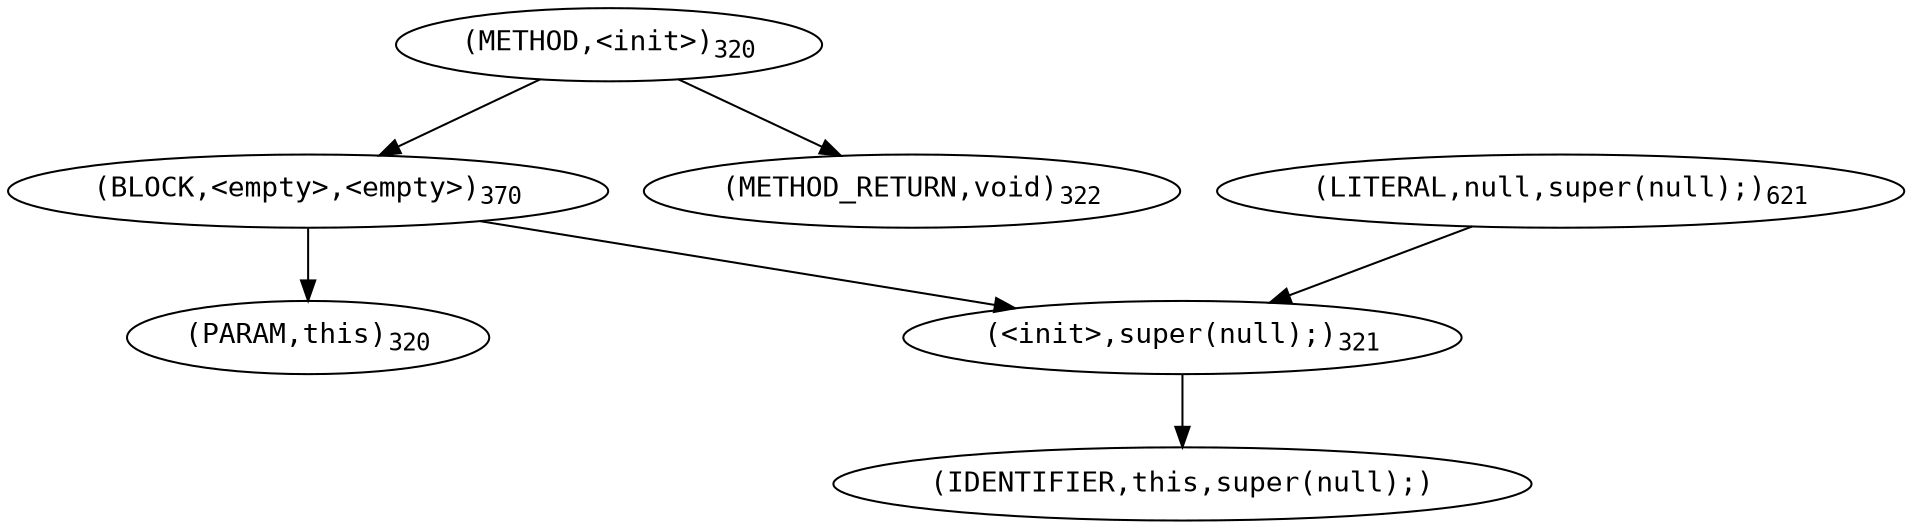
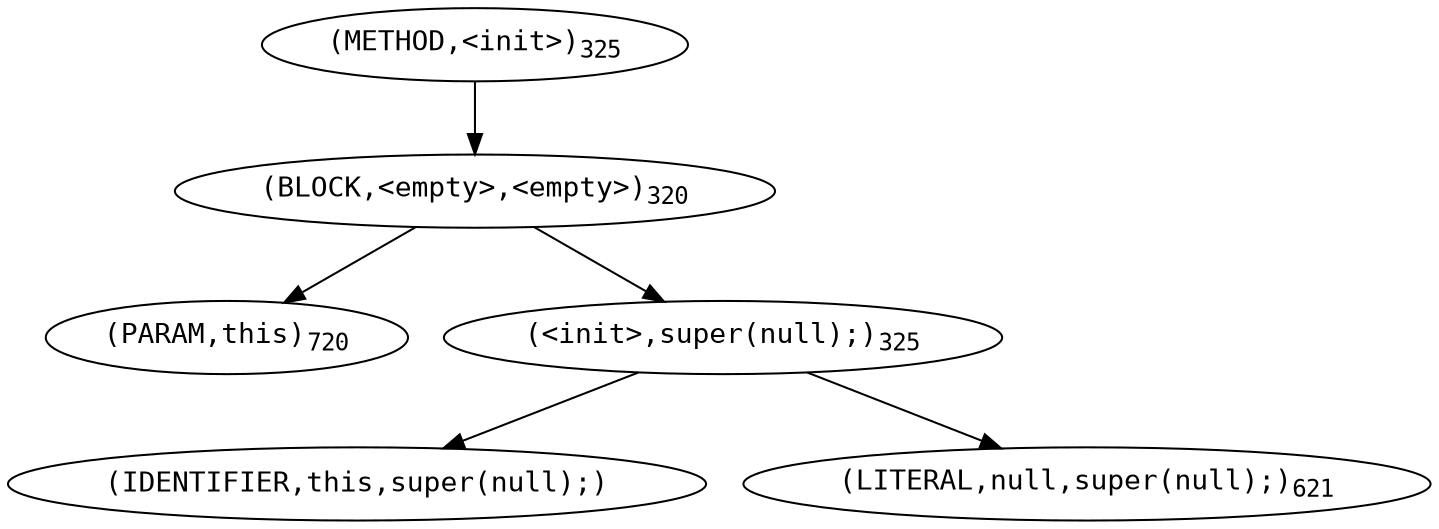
  digraph {
    fontname="DejaVu Sans Mono"
    node [fontname="DejaVu Sans Mono"]
    edge [fontname="DejaVu Sans Mono"]
-   n1 [label=<(METHOD,&lt;init&gt;)<SUB>320</SUB>>]
-   n2 [label=<(BLOCK,&lt;empty&gt;,&lt;empty&gt;)<SUB>370</SUB>>]
-   n3 [label=<(METHOD_RETURN,void)<SUB>322</SUB>>]
-   n4 [label=<(PARAM,this)<SUB>320</SUB>>]
-   n5 [label=<(&lt;init&gt;,super(null);)<SUB>321</SUB>>]
+   n1 [label=<(METHOD,&lt;init&gt;)<SUB>325</SUB>>]
+   n2 [label=<(BLOCK,&lt;empty&gt;,&lt;empty&gt;)<SUB>320</SUB>>]
+   n4 [label=<(PARAM,this)<SUB>720</SUB>>]
+   n5 [label=<(&lt;init&gt;,super(null);)<SUB>325</SUB>>]
    n6 [label=<(IDENTIFIER,this,super(null);)>]
    n7 [label=<(LITERAL,null,super(null);)<SUB>621</SUB>>]
    n1 -> n2
-   n1 -> n3
    n2 -> n4
    n2 -> n5
    n5 -> n6
-   n7 -> n5
+   n5 -> n7
  }
